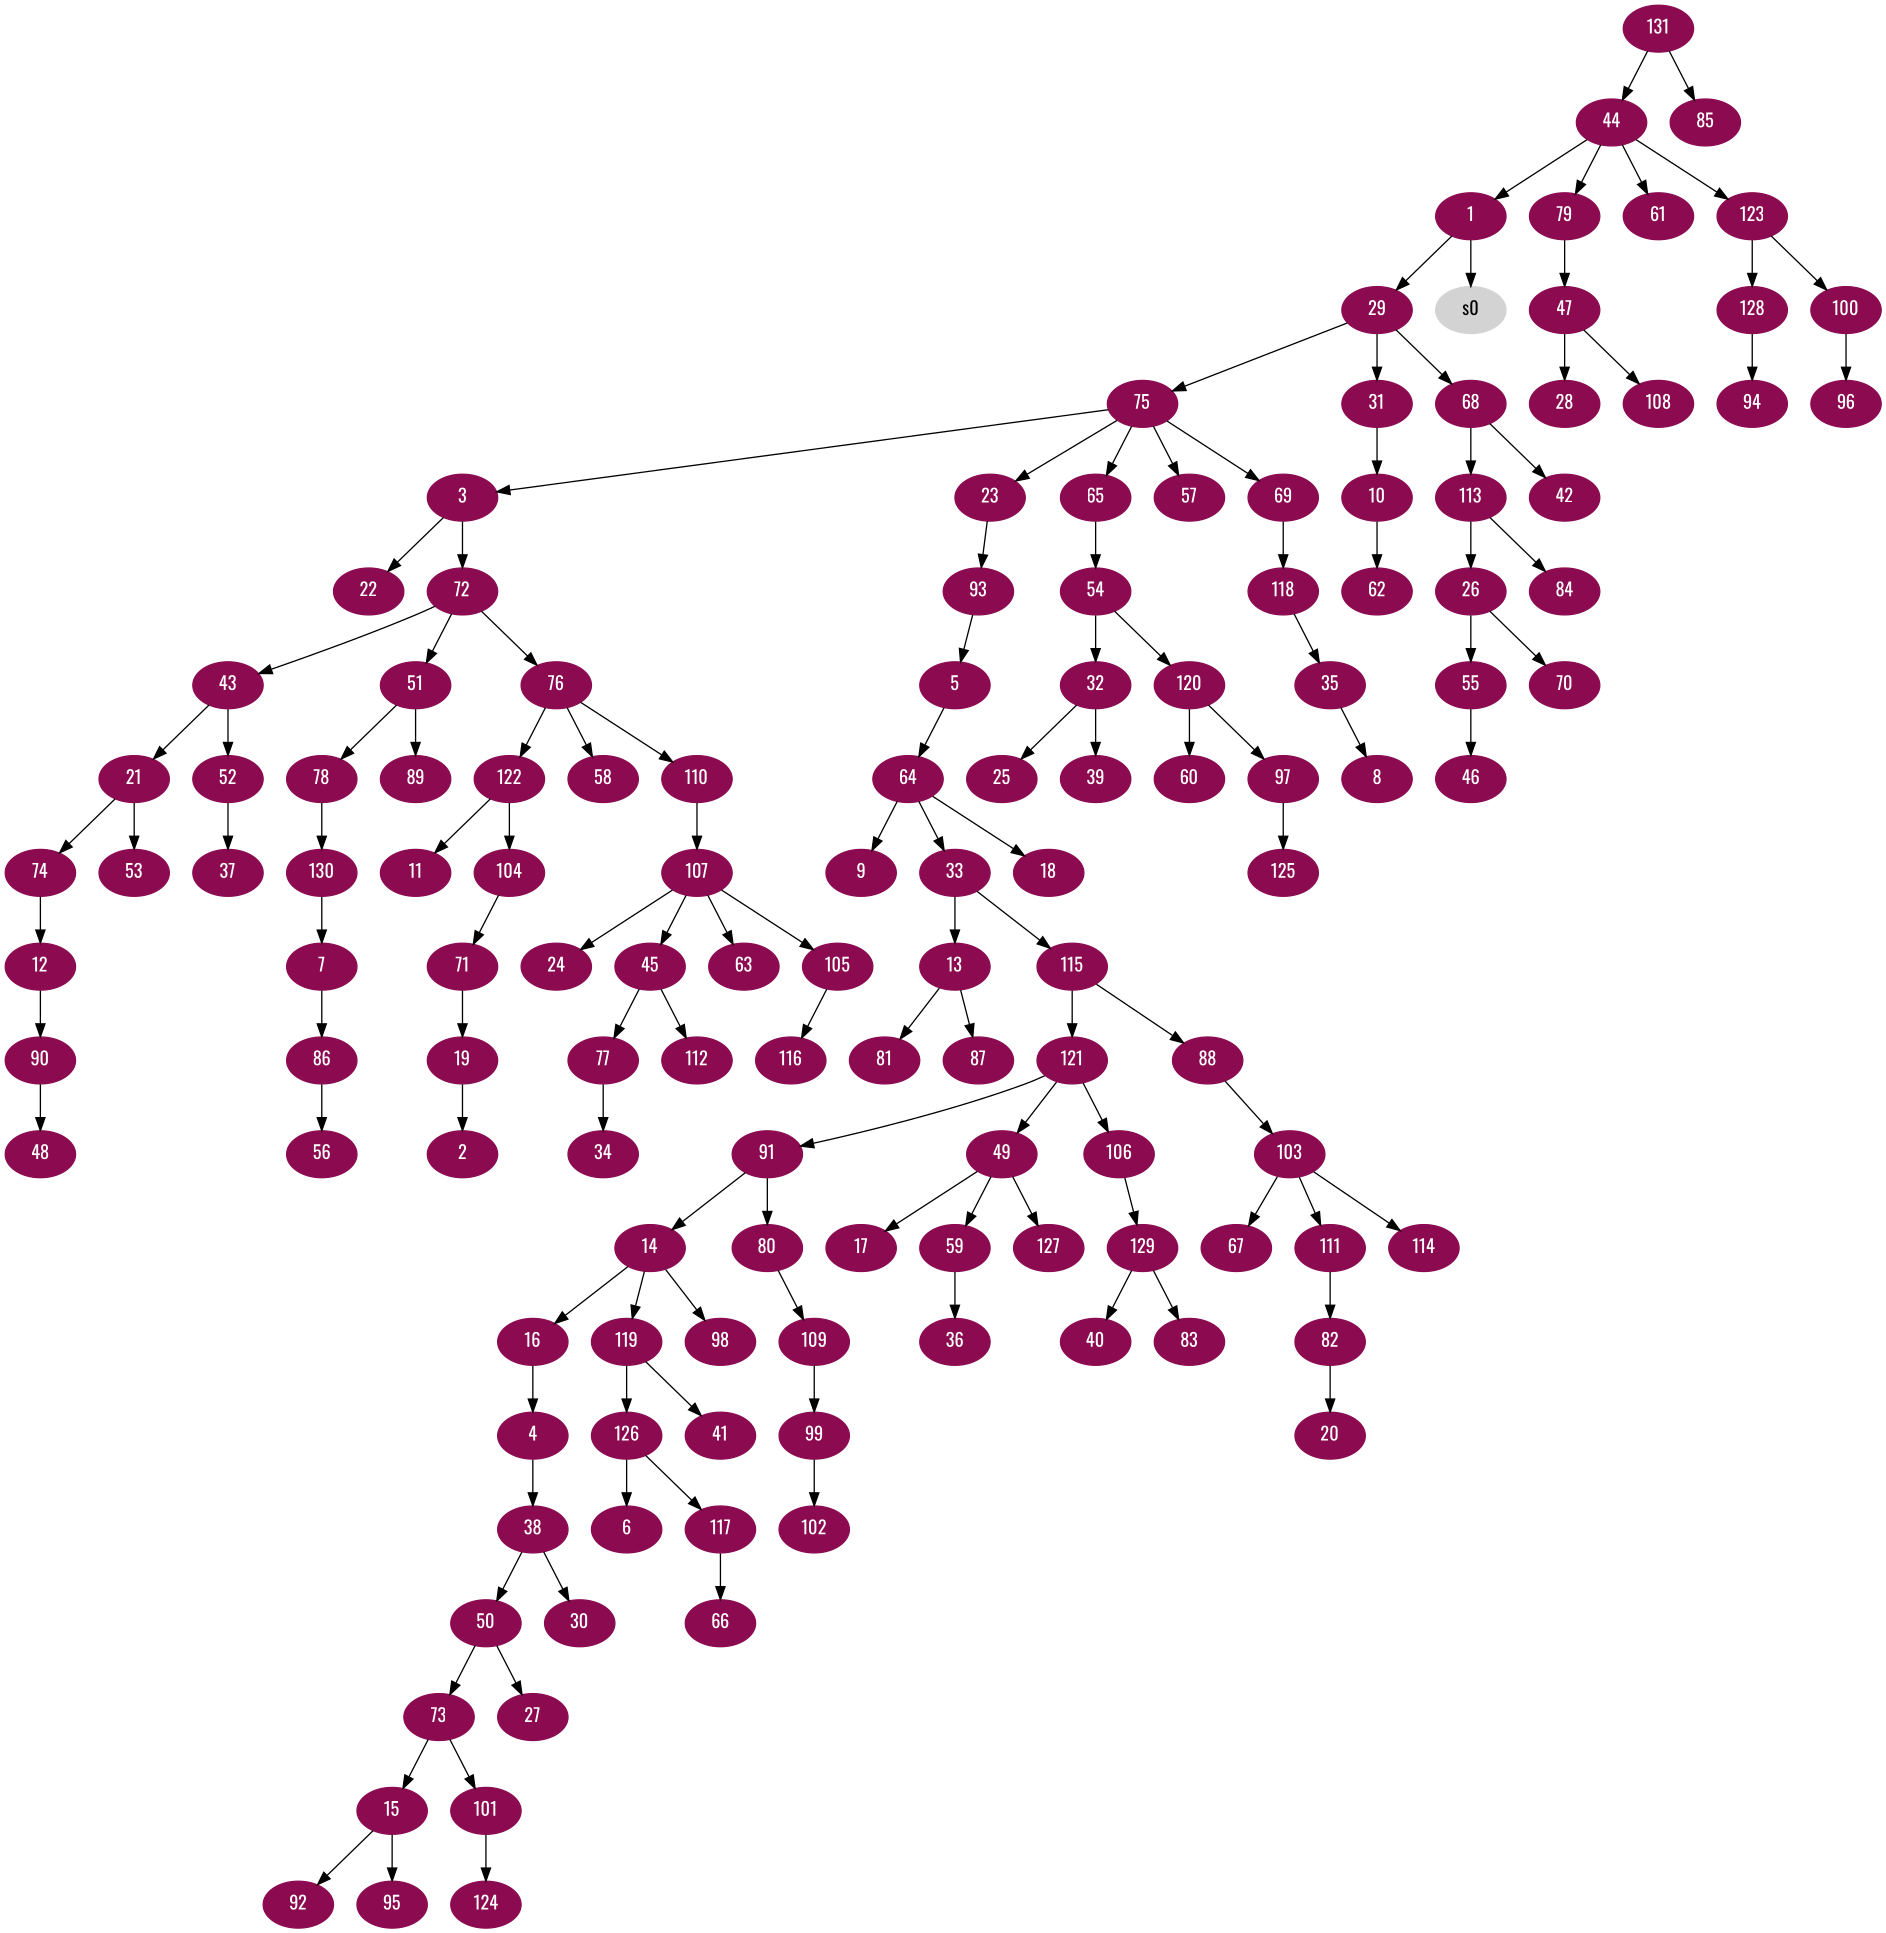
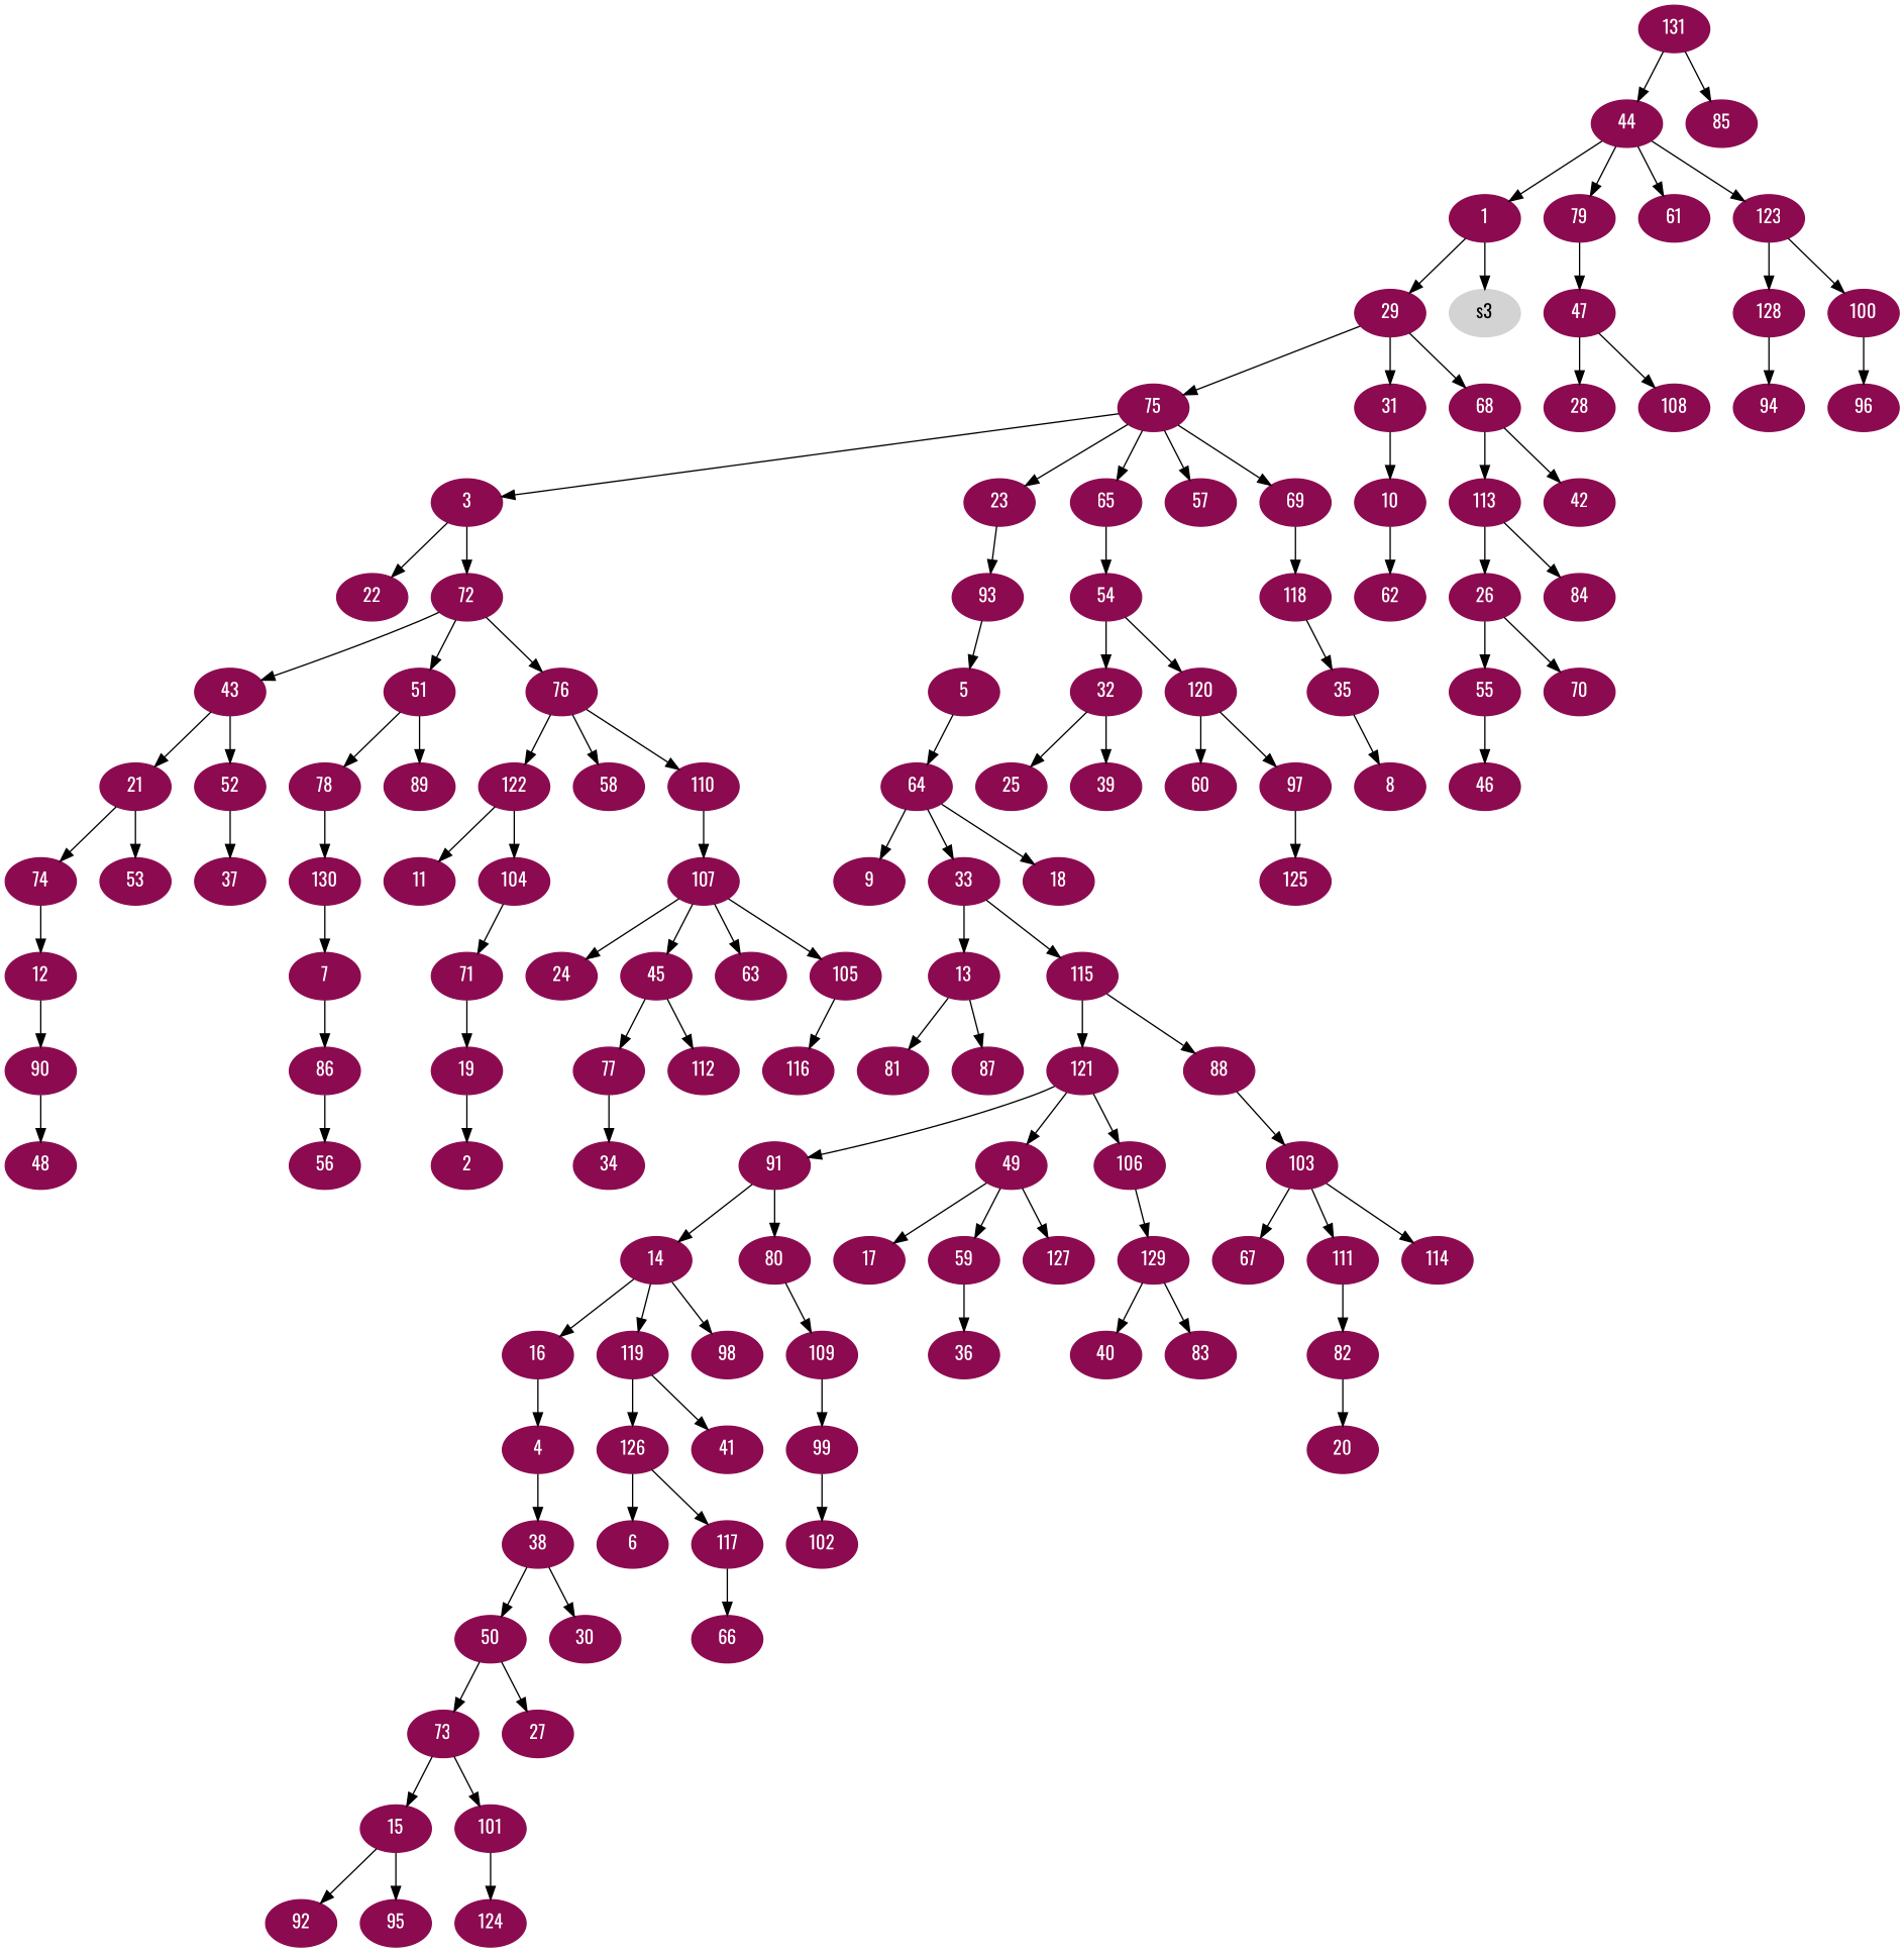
  digraph {
    fontname=Oswald
    node [color=deeppink4 fontcolor=white style=filled fontname=Oswald]
    edge [fontname=Oswald]
    44
    1
    79
    61
    123
    29
-   s0 [color=lightgrey fontcolor=black]
+   s0 [color=lightgrey fontcolor=black label=s3]
    19
    2
    75
    3
    23
    65
    57
    69
    22
    72
    16
    4
    38
    93
    5
    64
    126
    6
    117
    130
    7
    86
    35
    8
    9
    33
    18
    31
    10
    62
    122
    11
    104
    74
    12
    90
    13
    115
    81
    87
    91
    14
    80
    119
    98
    73
    15
    101
    92
    95
    49
    17
    59
    127
    71
    82
    20
    43
    21
    52
    53
    107
    24
    45
    63
    105
    32
    25
    39
    113
    26
    84
    55
    70
    50
    27
    47
    28
    108
    68
    30
    54
    120
    77
    34
    118
    36
    37
    129
    40
    83
    41
    42
    51
    76
    131
    85
    112
    46
    48
    121
    106
    78
    89
    56
    58
    110
    60
    97
    66
    103
    67
    111
    114
    109
    88
    128
    94
    100
    96
    125
    99
    102
    124
    116
    44 -> 1
    44 -> 79
    44 -> 61
    44 -> 123
    1 -> 29
    1 -> s0
    79 -> 47
    123 -> 128
    123 -> 100
    29 -> 75
    29 -> 31
    29 -> 68
    19 -> 2
    75 -> 3
    75 -> 23
    75 -> 65
    75 -> 57
    75 -> 69
    3 -> 22
    3 -> 72
    23 -> 93
    65 -> 54
    69 -> 118
    72 -> 43
    72 -> 51
    72 -> 76
    16 -> 4
    4 -> 38
    38 -> 50
    38 -> 30
    93 -> 5
    5 -> 64
    64 -> 9
    64 -> 33
    64 -> 18
    126 -> 6
    126 -> 117
    117 -> 66
    130 -> 7
    7 -> 86
    86 -> 56
    35 -> 8
    33 -> 13
    33 -> 115
    31 -> 10
    10 -> 62
    122 -> 11
    122 -> 104
    104 -> 71
    74 -> 12
    12 -> 90
    90 -> 48
    13 -> 81
    13 -> 87
    115 -> 121
    115 -> 88
    91 -> 14
    91 -> 80
    14 -> 16
    14 -> 119
    14 -> 98
    80 -> 109
    119 -> 126
    119 -> 41
    73 -> 15
    73 -> 101
    15 -> 92
    15 -> 95
    101 -> 124
    49 -> 17
    49 -> 59
    49 -> 127
    59 -> 36
    71 -> 19
    82 -> 20
    43 -> 21
    43 -> 52
    21 -> 74
    21 -> 53
    52 -> 37
    107 -> 24
    107 -> 45
    107 -> 63
    107 -> 105
    45 -> 77
    45 -> 112
    105 -> 116
    32 -> 25
    32 -> 39
    113 -> 26
    113 -> 84
    26 -> 55
    26 -> 70
    55 -> 46
    50 -> 73
    50 -> 27
    47 -> 28
    47 -> 108
    68 -> 113
    68 -> 42
    54 -> 32
    54 -> 120
    120 -> 60
    120 -> 97
    77 -> 34
    118 -> 35
    129 -> 40
    129 -> 83
    51 -> 78
    51 -> 89
    76 -> 122
    76 -> 58
    76 -> 110
    131 -> 44
    131 -> 85
    121 -> 91
    121 -> 49
    121 -> 106
    106 -> 129
    78 -> 130
    110 -> 107
    97 -> 125
    103 -> 67
    103 -> 111
    103 -> 114
    111 -> 82
    109 -> 99
    88 -> 103
    128 -> 94
    100 -> 96
    99 -> 102
  }
